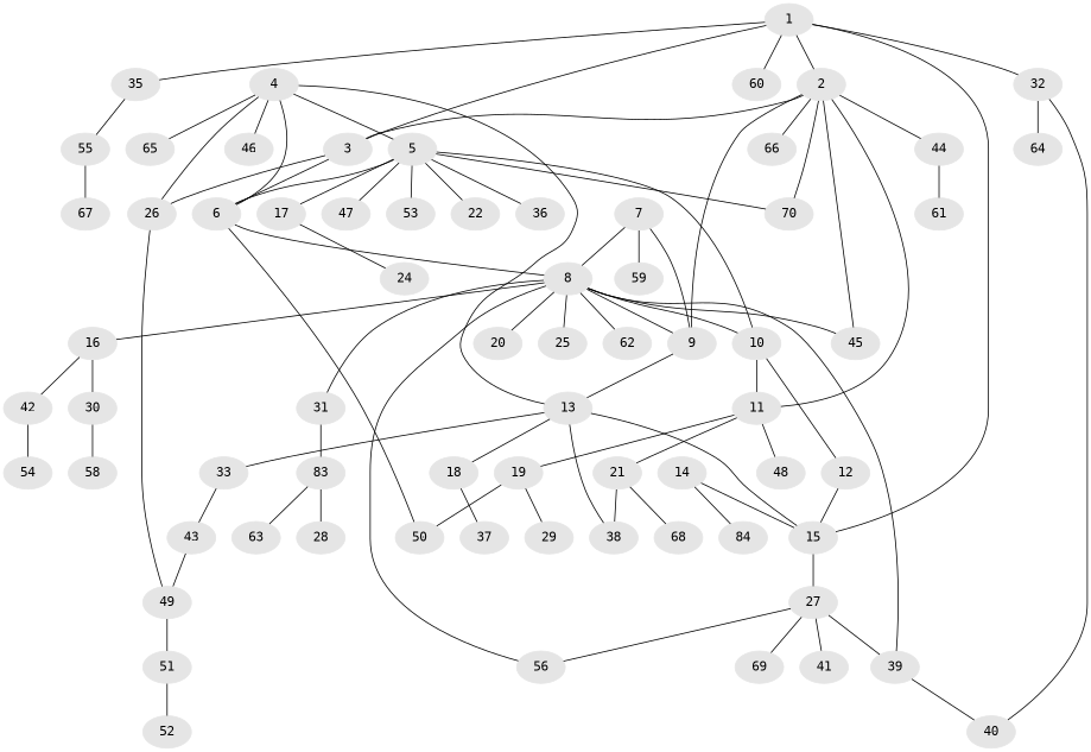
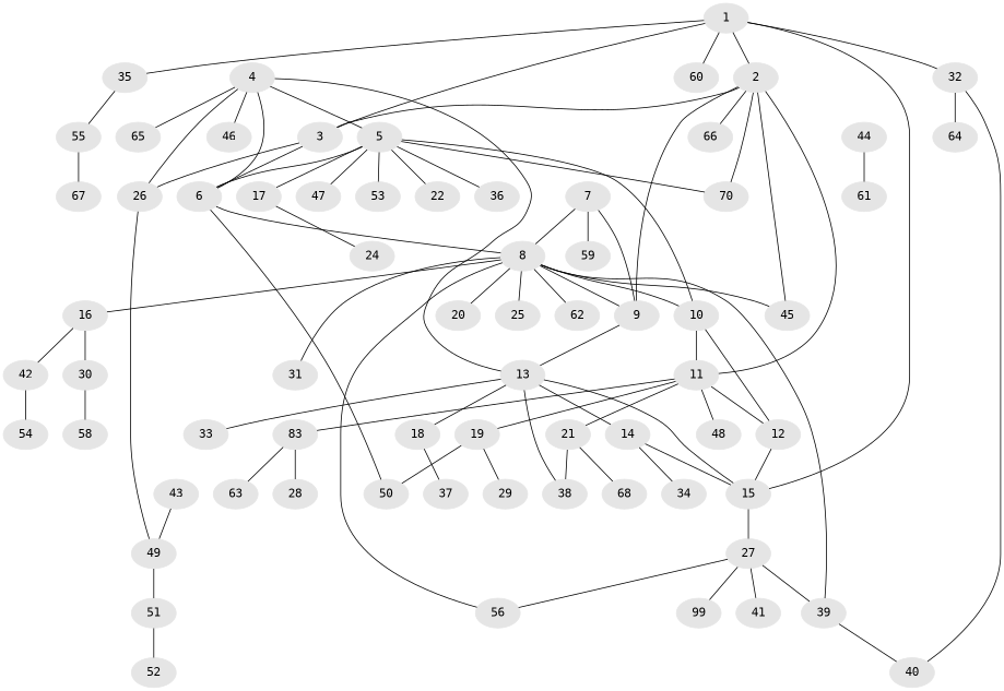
  graph {
    fontname="DejaVu Sans Mono"
    node [color=gray90 fontname="DejaVu Sans Mono" style=filled]
    edge [fontname="DejaVu Sans Mono"]
    1
    2
    3
    15
    32
    35
    60
    9
    11
    44
    45
    66
    70
    6
    26
    27
    40
    64
    55
    13
    12
    19
    21
    n24 [label=83]
    48
    61
    8
    50
    49
    4
    5
    46
    65
    10
    17
    22
    36
    47
    53
    14
    18
    33
    38
    24
    16
    20
    25
    31
    39
    56
    62
    7
    59
    30
    42
    29
    68
    28
    63
-   34 [label=84]
+   34
    37
    43
    41
-   69
+   69 [label=99]
    58
    54
    51
    67
    52
    1 -- 2
    1 -- 3
    1 -- 15
    1 -- 32
    1 -- 35
    1 -- 60
    2 -- 3
    2 -- 9
    2 -- 11
-   2 -- 44
    2 -- 45
    2 -- 66
    2 -- 70
    3 -- 6
    3 -- 26
    15 -- 27
    32 -- 40
    32 -- 64
    35 -- 55
    9 -- 13
+   11 -- 12
    11 -- 19
    11 -- 21
-   31 -- n24
+   11 -- n24
    11 -- 48
    44 -- 61
    6 -- 8
    6 -- 50
    26 -- 49
    27 -- 39
    27 -- 56
    27 -- 41
    27 -- 69
    55 -- 67
    13 -- 15
+   13 -- 14
    13 -- 18
    13 -- 33
    13 -- 38
    12 -- 15
    19 -- 50
    19 -- 29
    21 -- 38
    21 -- 68
    n24 -- 28
    n24 -- 63
    8 -- 9
    8 -- 45
    8 -- 10
    8 -- 16
    8 -- 20
    8 -- 25
    8 -- 31
    8 -- 39
    8 -- 56
    8 -- 62
    49 -- 51
    4 -- 6
    4 -- 26
    4 -- 13
    4 -- 5
    4 -- 46
    4 -- 65
    5 -- 70
    5 -- 6
    5 -- 10
    5 -- 17
    5 -- 22
    5 -- 36
    5 -- 47
    5 -- 53
    10 -- 11
    10 -- 12
    17 -- 24
    14 -- 15
    14 -- 34
    18 -- 37
-   33 -- 43
    16 -- 30
    16 -- 42
    39 -- 40
    7 -- 9
    7 -- 8
    7 -- 59
    30 -- 58
    42 -- 54
    43 -- 49
    51 -- 52
  }
